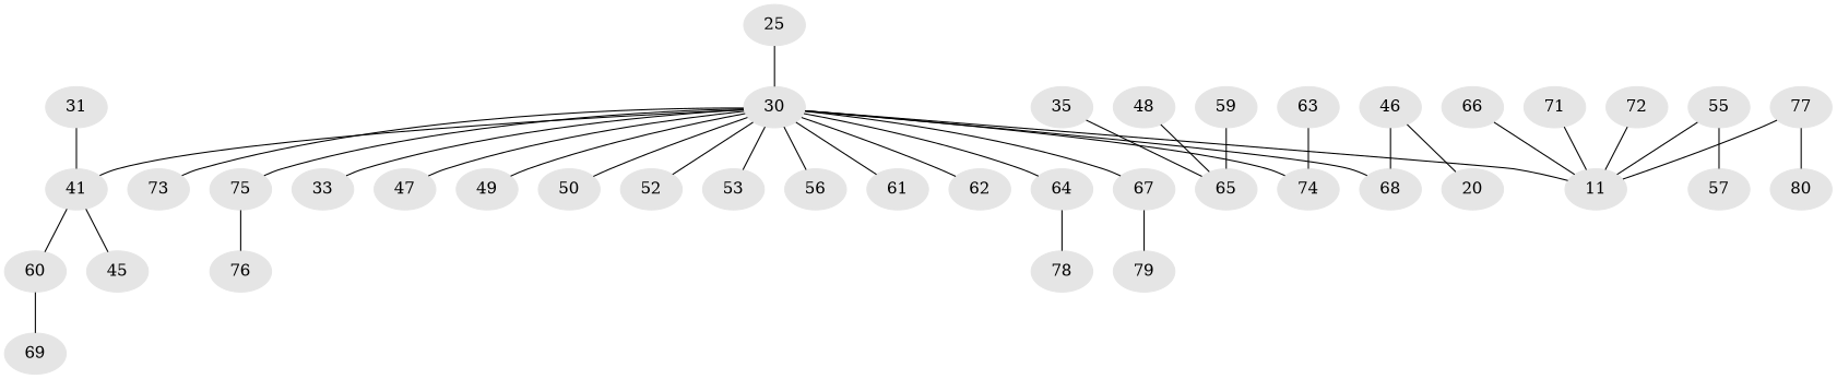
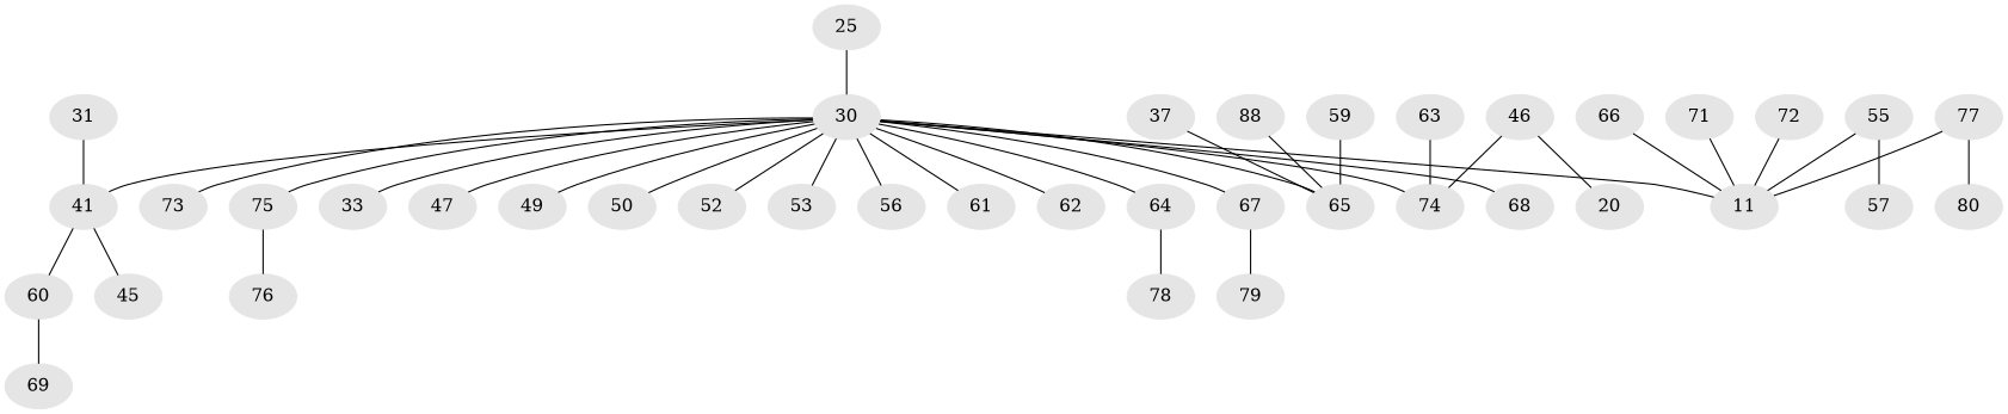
  graph {
    node [color=gray90 style=filled]
    30 [super="+21+7"]
    33
    41 [super="+12+32"]
    47
    49
    50 [super="+27"]
    52 [super="+29"]
    53
    56
    61 [super="+23"]
    62
    64 [super="+26+37+42+43"]
    65 [super="+51"]
    67 [super="+58"]
    68 [super="+14"]
    73
    75
    n18 [label=11 super="+39+44+54"]
    74
    25
    45
    60
    63 [super="+38"]
    78
    79
    76
    31
-   35
+   35 [label=37]
    69
    46
    n31 [label=20]
-   48
+   48 [label=88]
    55
    57
    59
    66
    71
    72
    77
    80
    30 -- 33
    30 -- 41 [weight=2]
    30 -- 47
    30 -- 49
    30 -- 50
    30 -- 52
    30 -- 53
    30 -- 56
    30 -- 61
    30 -- 62
    30 -- 64
+   30 -- 65 [weight=2]
    30 -- 67
    30 -- 68
    30 -- 73
    30 -- 75
    30 -- n18
    30 -- 74
    41 -- 45
    41 -- 60
    64 -- 78
    67 -- 79
    75 -- 76
    25 -- 30
    60 -- 69
    63 -- 74
    31 -- 41
    35 -- 65
-   46 -- 68
+   46 -- 74
    46 -- n31
    48 -- 65
    55 -- n18
    55 -- 57
    59 -- 65
    66 -- n18
    71 -- n18
    72 -- n18
    77 -- n18
    77 -- 80
  }
